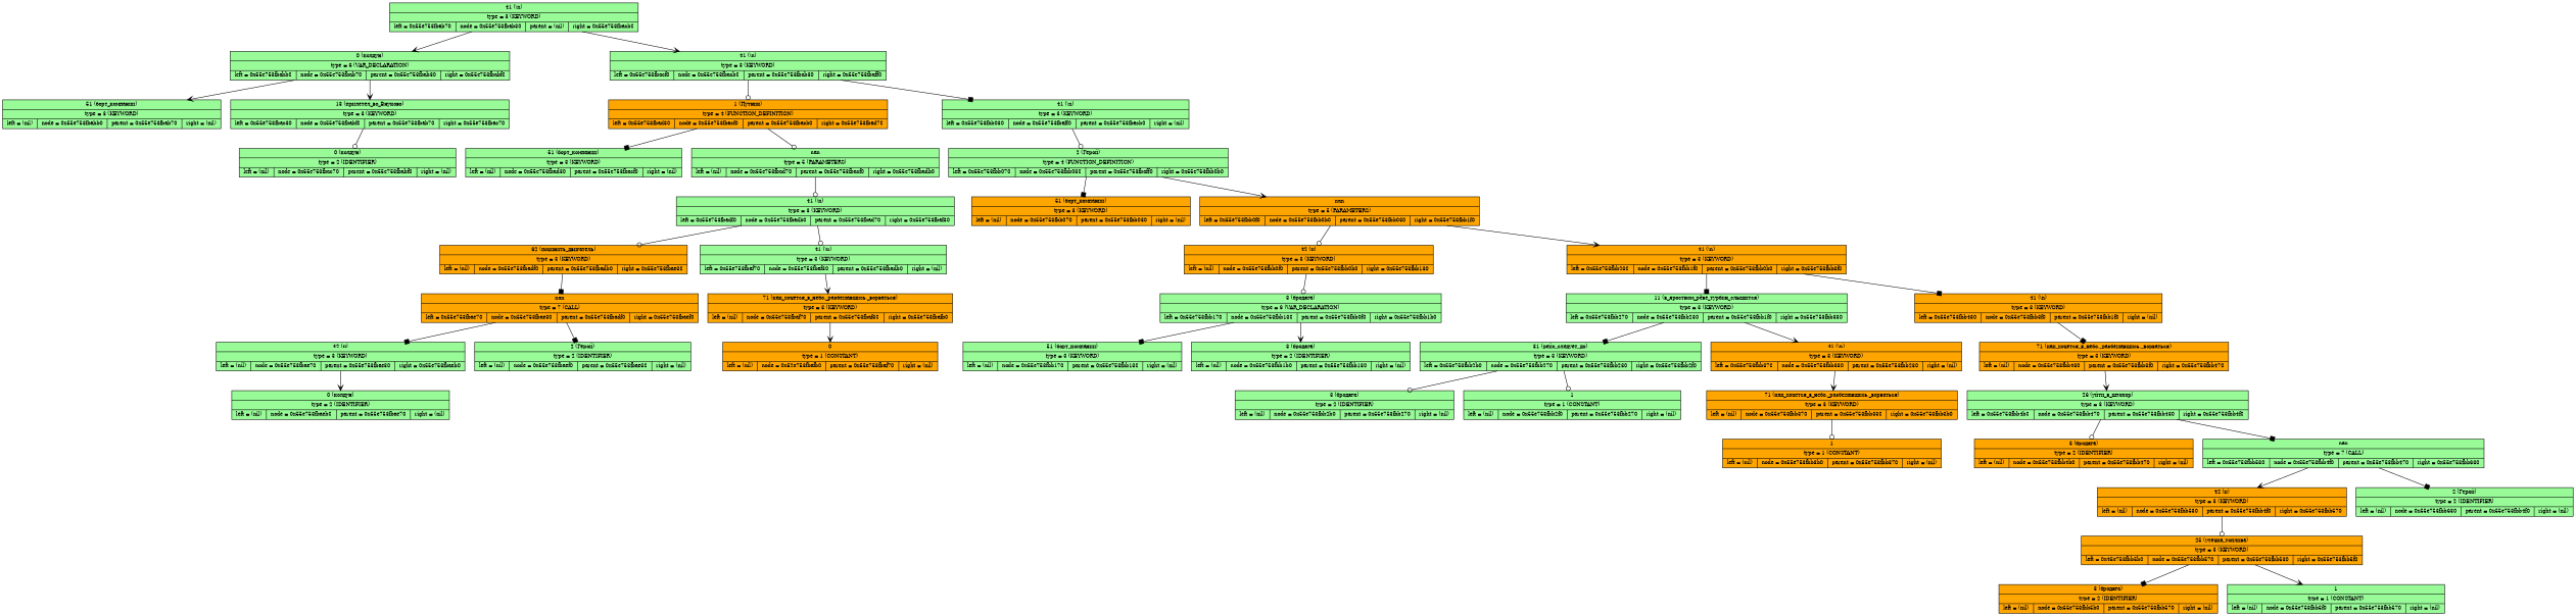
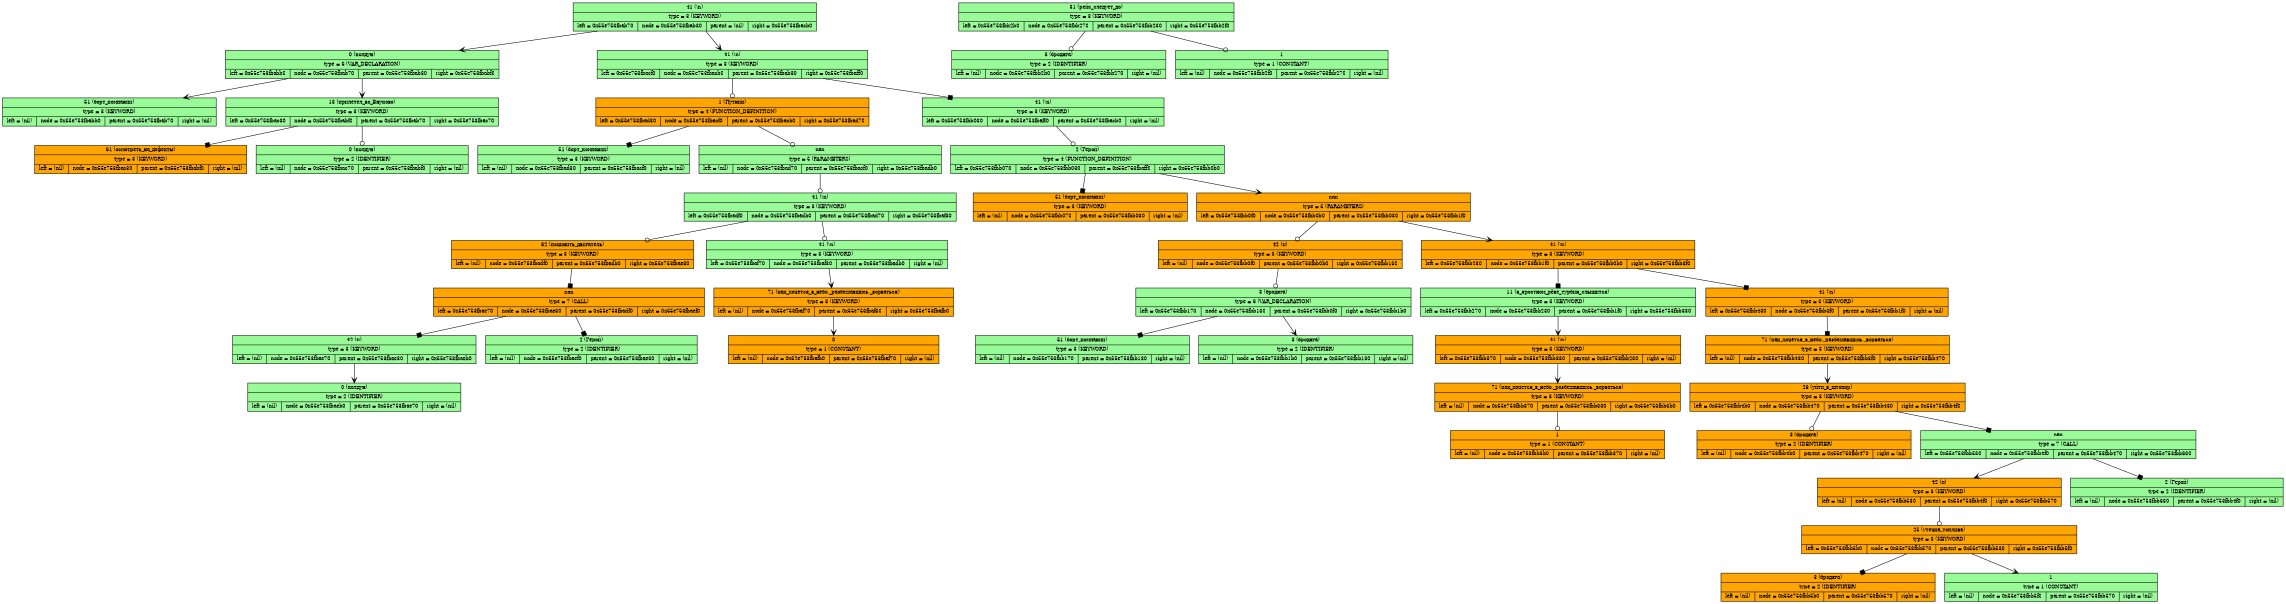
  digraph {
    node [fillcolor=palegreen fontsize=9 shape=record style=filled]
    edge [arrowhead=vee color=black fontsize=12]
    n1 [label="{41 (\\n)| type = 3 (KEYWORD) | {left = 0x55e753fbab70 | node = 0x55e753fbab30 | parent = (nil) | right = 0x55e753fbacb0}}"]
    n2 [label="{0 (колдун)| type = 6 (VAR_DECLARATION) | {left = 0x55e753fbabb0 | node = 0x55e753fbab70 | parent = 0x55e753fbab30 | right = 0x55e753fbabf0}}"]
    n3 [label="{41 (\\n)| type = 3 (KEYWORD) | {left = 0x55e753fbacf0 | node = 0x55e753fbacb0 | parent = 0x55e753fbab30 | right = 0x55e753fbaff0}}"]
    n4 [label="{51 (борт_компании)| type = 3 (KEYWORD) | {left = (nil) | node = 0x55e753fbabb0 | parent = 0x55e753fbab70 | right = (nil)}}"]
    n5 [label="{13 (прилетел_во_Внуково)| type = 3 (KEYWORD) | {left = 0x55e753fbac30 | node = 0x55e753fbabf0 | parent = 0x55e753fbab70 | right = 0x55e753fbac70}}"]
    n6 [fillcolor=orange label="{1 (Путник)| type = 4 (FUNCTION_DEFINITION) | {left = 0x55e753fbad30 | node = 0x55e753fbacf0 | parent = 0x55e753fbacb0 | right = 0x55e753fbad70}}"]
    n7 [label="{41 (\\n)| type = 3 (KEYWORD) | {left = 0x55e753fbb030 | node = 0x55e753fbaff0 | parent = 0x55e753fbacb0 | right = (nil)}}"]
+   n8 [fillcolor=orange label="{61 (осмотреть_на_дефекты)| type = 3 (KEYWORD) | {left = (nil) | node = 0x55e753fbac30 | parent = 0x55e753fbabf0 | right = (nil)}}"]
    n9 [label="{0 (колдун)| type = 2 (IDENTIFIER) | {left = (nil) | node = 0x55e753fbac70 | parent = 0x55e753fbabf0 | right = (nil)}}"]
    n10 [label="{51 (борт_компании)| type = 3 (KEYWORD) | {left = (nil) | node = 0x55e753fbad30 | parent = 0x55e753fbacf0 | right = (nil)}}"]
    n11 [label="{nan| type = 5 (PARAMETERS) | {left = (nil) | node = 0x55e753fbad70 | parent = 0x55e753fbacf0 | right = 0x55e753fbadb0}}"]
    n12 [label="{2 (Герой)| type = 4 (FUNCTION_DEFINITION) | {left = 0x55e753fbb070 | node = 0x55e753fbb030 | parent = 0x55e753fbaff0 | right = 0x55e753fbb0b0}}"]
    n13 [label="{41 (\\n)| type = 3 (KEYWORD) | {left = 0x55e753fbadf0 | node = 0x55e753fbadb0 | parent = 0x55e753fbad70 | right = 0x55e753fbaf30}}"]
    n14 [fillcolor=orange label="{62 (починить_двигатель)| type = 3 (KEYWORD) | {left = (nil) | node = 0x55e753fbadf0 | parent = 0x55e753fbadb0 | right = 0x55e753fbae30}}"]
    n15 [label="{41 (\\n)| type = 3 (KEYWORD) | {left = 0x55e753fbaf70 | node = 0x55e753fbaf30 | parent = 0x55e753fbadb0 | right = (nil)}}"]
    n16 [fillcolor=orange label="{nan| type = 7 (CALL) | {left = 0x55e753fbae70 | node = 0x55e753fbae30 | parent = 0x55e753fbadf0 | right = 0x55e753fbaef0}}"]
    n17 [fillcolor=orange label="{71 (как_хочется_в_небо,_разбежавшись,_ворваться)| type = 3 (KEYWORD) | {left = (nil) | node = 0x55e753fbaf70 | parent = 0x55e753fbaf30 | right = 0x55e753fbafb0}}"]
    n18 [label="{42 (и)| type = 3 (KEYWORD) | {left = (nil) | node = 0x55e753fbae70 | parent = 0x55e753fbae30 | right = 0x55e753fbaeb0}}"]
    n19 [label="{2 (Герой)| type = 2 (IDENTIFIER) | {left = (nil) | node = 0x55e753fbaef0 | parent = 0x55e753fbae30 | right = (nil)}}"]
    n20 [label="{0 (колдун)| type = 2 (IDENTIFIER) | {left = (nil) | node = 0x55e753fbaeb0 | parent = 0x55e753fbae70 | right = (nil)}}"]
    n21 [fillcolor=orange label="{0| type = 1 (CONSTANT) | {left = (nil) | node = 0x52e753fbafb0 | parent = 0x55e753fbaf70 | right = (nil)}}"]
    n22 [fillcolor=orange label="{51 (борт_компании)| type = 3 (KEYWORD) | {left = (nil) | node = 0x55e753fbb070 | parent = 0x55e753fbb030 | right = (nil)}}"]
    n23 [fillcolor=orange label="{nan| type = 5 (PARAMETERS) | {left = 0x55e753fbb0f0 | node = 0x55e753fbb0b0 | parent = 0x55e753fbb030 | right = 0x55e753fbb1f0}}"]
    n24 [fillcolor=orange label="{42 (и)| type = 3 (KEYWORD) | {left = (nil) | node = 0x55e753fbb0f0 | parent = 0x55e753fbb0b0 | right = 0x55e753fbb130}}"]
    n25 [fillcolor=orange label="{41 (\\n)| type = 3 (KEYWORD) | {left = 0x55e753fbb230 | node = 0x55e753fbb1f0 | parent = 0x55e753fbb0b0 | right = 0x55e753fbb3f0}}"]
    n26 [label="{3 (бродяга)| type = 6 (VAR_DECLARATION) | {left = 0x55e753fbb170 | node = 0x55e753fbb130 | parent = 0x55e753fbb0f0 | right = 0x55e753fbb1b0}}"]
    n27 [label="{11 (в_яростном_рёве_турбин_слышится)| type = 3 (KEYWORD) | {left = 0x55e753fbb270 | node = 0x55e753fbb230 | parent = 0x55e753fbb1f0 | right = 0x55e753fbb330}}"]
    n28 [fillcolor=orange label="{41 (\\n)| type = 3 (KEYWORD) | {left = 0x55e753fbb430 | node = 0x55e753fbb3f0 | parent = 0x55e753fbb1f0 | right = (nil)}}"]
    n29 [label="{51 (борт_компании)| type = 3 (KEYWORD) | {left = (nil) | node = 0x55e753fbb170 | parent = 0x55e753fbb130 | right = (nil)}}"]
    n30 [label="{3 (бродяга)| type = 2 (IDENTIFIER) | {left = (nil) | node = 0x55e753fbb1b0 | parent = 0x55e753fbb130 | right = (nil)}}"]
    n31 [label="{31 (рейс_следует_до)| type = 3 (KEYWORD) | {left = 0x55e753fbb2b0 | node = 0x55e753fbb270 | parent = 0x55e753fbb230 | right = 0x55e753fbb2f0}}"]
    n32 [fillcolor=orange label="{41 (\\n)| type = 3 (KEYWORD) | {left = 0x55e753fbb370 | node = 0x55e753fbb330 | parent = 0x55e753fbb230 | right = (nil)}}"]
    n33 [fillcolor=orange label="{71 (как_хочется_в_небо,_разбежавшись,_ворваться)| type = 3 (KEYWORD) | {left = (nil) | node = 0x55e753fbb430 | parent = 0x55e753fbb3f0 | right = 0x55e753fbb470}}"]
    n34 [label="{3 (бродяга)| type = 2 (IDENTIFIER) | {left = (nil) | node = 0x55e753fbb2b0 | parent = 0x55e753fbb270 | right = (nil)}}"]
    n35 [label="{1| type = 1 (CONSTANT) | {left = (nil) | node = 0x55e753fbb2f0 | parent = 0x55e753fbb270 | right = (nil)}}"]
    n36 [fillcolor=orange label="{71 (как_хочется_в_небо,_разбежавшись,_ворваться)| type = 3 (KEYWORD) | {left = (nil) | node = 0x55e753fbb370 | parent = 0x55e753fbb330 | right = 0x55e753fbb3b0}}"]
    n37 [fillcolor=orange label="{1| type = 1 (CONSTANT) | {left = (nil) | node = 0x55e753fbb3b0 | parent = 0x55e753fbb370 | right = (nil)}}"]
-   n38 [label="{26 (уйти_в_штопор)| type = 3 (KEYWORD) | {left = 0x55e753fbb4b0 | node = 0x55e753fbb470 | parent = 0x55e753fbb430 | right = 0x55e753fbb4f0}}"]
+   n38 [fillcolor=orange label="{26 (уйти_в_штопор)| type = 3 (KEYWORD) | {left = 0x55e753fbb4b0 | node = 0x55e753fbb470 | parent = 0x55e753fbb430 | right = 0x55e753fbb4f0}}"]
    n39 [fillcolor=orange label="{3 (бродяга)| type = 2 (IDENTIFIER) | {left = (nil) | node = 0x55e753fbb4b0 | parent = 0x55e753fbb470 | right = (nil)}}"]
    n40 [label="{nan| type = 7 (CALL) | {left = 0x55e753fbb530 | node = 0x55e753fbb4f0 | parent = 0x55e753fbb470 | right = 0x55e753fbb630}}"]
    n41 [fillcolor=orange label="{42 (и)| type = 3 (KEYWORD) | {left = (nil) | node = 0x55e753fbb530 | parent = 0x55e753fbb4f0 | right = 0x55e753fbb570}}"]
    n42 [label="{2 (Герой)| type = 2 (IDENTIFIER) | {left = (nil) | node = 0x55e753fbb630 | parent = 0x55e753fbb4f0 | right = (nil)}}"]
-   n43 [fillcolor=orange label="{25 (утечка_топлива)| type = 3 (KEYWORD) | {left = 0x45e753fbb5b0 | node = 0x55e753fbb570 | parent = 0x55e753fbb530 | right = 0x55e753fbb5f0}}"]
+   n43 [fillcolor=orange label="{25 (утечка_топлива)| type = 3 (KEYWORD) | {left = 0x55e753fbb5b0 | node = 0x55e753fbb570 | parent = 0x55e753fbb530 | right = 0x55e753fbb5f0}}"]
    n44 [fillcolor=orange label="{3 (бродяга)| type = 2 (IDENTIFIER) | {left = (nil) | node = 0x55e753fbb5b0 | parent = 0x55e753fbb570 | right = (nil)}}"]
    n45 [label="{1| type = 1 (CONSTANT) | {left = (nil) | node = 0x55e753fbb5f0 | parent = 0x55e753fbb570 | right = (nil)}}"]
    n1 -> n2
    n1 -> n3
    n2 -> n4
    n2 -> n5
    n3 -> n6 [arrowhead=odot]
    n3 -> n7 [arrowhead=box]
+   n5 -> n8 [arrowhead=box]
    n5 -> n9 [arrowhead=odot]
    n6 -> n10 [arrowhead=box]
    n6 -> n11 [arrowhead=odot]
    n7 -> n12 [arrowhead=odot]
    n11 -> n13 [arrowhead=odot]
    n12 -> n22 [arrowhead=box]
    n12 -> n23
    n13 -> n14 [arrowhead=odot]
    n13 -> n15 [arrowhead=odot]
    n14 -> n16 [arrowhead=box]
    n15 -> n17
    n16 -> n18 [arrowhead=box]
    n16 -> n19 [arrowhead=box]
    n17 -> n21
    n18 -> n20
    n23 -> n24 [arrowhead=odot]
    n23 -> n25
    n24 -> n26 [arrowhead=odot]
    n25 -> n27 [arrowhead=box]
    n25 -> n28 [arrowhead=box]
    n26 -> n29 [arrowhead=box]
    n26 -> n30
-   n27 -> n31 [arrowhead=box]
    n27 -> n32
    n28 -> n33 [arrowhead=box]
    n31 -> n34 [arrowhead=odot]
    n31 -> n35 [arrowhead=odot]
    n32 -> n36
    n33 -> n38
    n36 -> n37 [arrowhead=odot]
    n38 -> n39 [arrowhead=odot]
    n38 -> n40 [arrowhead=box]
    n40 -> n41
    n40 -> n42 [arrowhead=box]
    n41 -> n43 [arrowhead=odot]
    n43 -> n44 [arrowhead=box]
    n43 -> n45
  }
